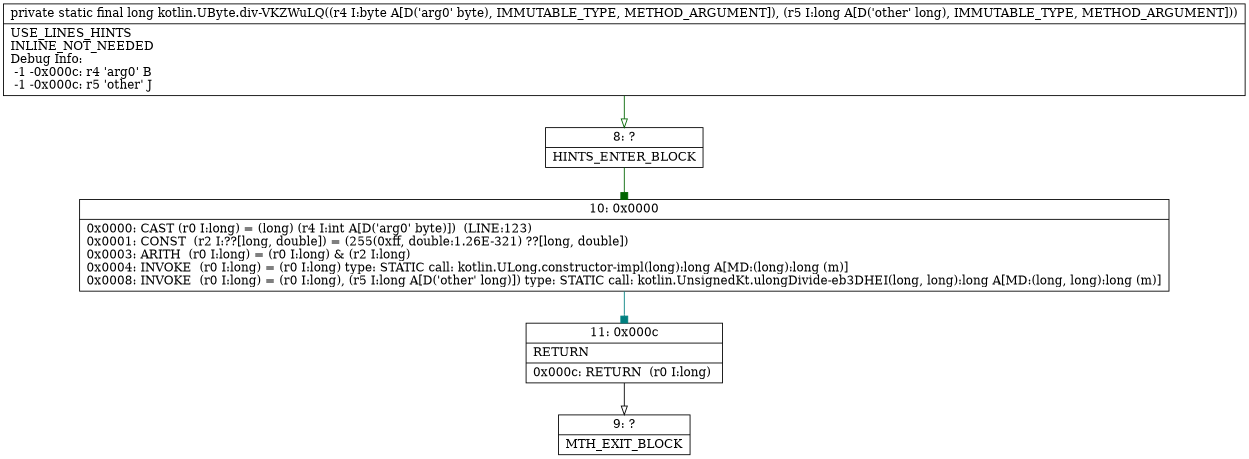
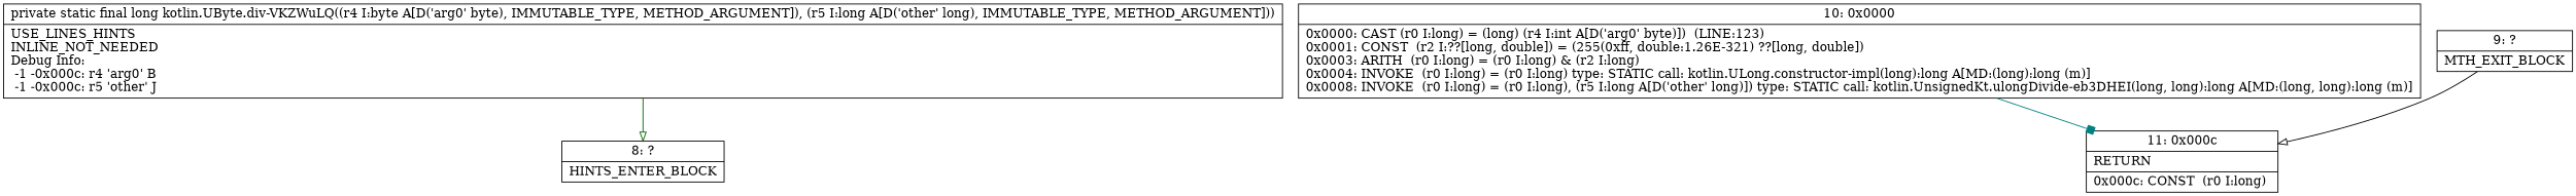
  digraph {
    node [shape=record]
    edge [arrowhead=box color=darkgreen]
    n1 [label="{8\:\ ?|HINTS_ENTER_BLOCK\l}"]
    n2 [label="{10\:\ 0x0000|0x0000: CAST (r0 I:long) = (long) (r4 I:int A[D('arg0' byte)])  (LINE:123)\l0x0001: CONST  (r2 I:??[long, double]) = (255(0xff, double:1.26E\-321) ??[long, double]) \l0x0003: ARITH  (r0 I:long) = (r0 I:long) & (r2 I:long) \l0x0004: INVOKE  (r0 I:long) = (r0 I:long) type: STATIC call: kotlin.ULong.constructor\-impl(long):long A[MD:(long):long (m)]\l0x0008: INVOKE  (r0 I:long) = (r0 I:long), (r5 I:long A[D('other' long)]) type: STATIC call: kotlin.UnsignedKt.ulongDivide\-eb3DHEI(long, long):long A[MD:(long, long):long (m)]\l}"]
-   n3 [label="{11\:\ 0x000c|RETURN\l|0x000c: RETURN  (r0 I:long) \l}"]
+   n3 [label="{11\:\ 0x000c|RETURN\l|0x000c: CONST  (r0 I:long) \l}"]
    n4 [label="{9\:\ ?|MTH_EXIT_BLOCK\l}"]
    n5 [label="{private static final long kotlin.UByte.div\-VKZWuLQ((r4 I:byte A[D('arg0' byte), IMMUTABLE_TYPE, METHOD_ARGUMENT]), (r5 I:long A[D('other' long), IMMUTABLE_TYPE, METHOD_ARGUMENT]))  | USE_LINES_HINTS\lINLINE_NOT_NEEDED\lDebug Info:\l  \-1 \-0x000c: r4 'arg0' B\l  \-1 \-0x000c: r5 'other' J\l}"]
-   n1 -> n2
    n2 -> n3 [color=teal]
-   n3 -> n4 [arrowhead=onormal color=black]
+   n4 -> n3 [arrowhead=onormal color=black]
    n5 -> n1 [arrowhead=onormal]
  }
